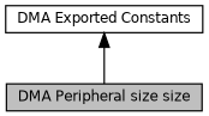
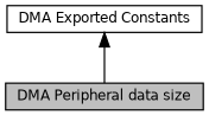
  digraph {
    rankdir=TB
    node [color=black fontname=Helvetica fontsize=10 shape=box style=filled]
    n1 [fillcolor=white height=0.2 label="DMA Exported Constants" width=0.4]
-   n2 [fillcolor=grey75 fontcolor=black height=0.2 label="DMA Peripheral size size" width=0.4]
+   n2 [fillcolor=grey75 fontcolor=black height=0.2 label="DMA Peripheral data size" width=0.4]
    n1 -> n2 [dir=back fontname=Helvetica fontsize=10 labelfontname=Helvetica labelfontsize=10 shape=plaintext style=solid]
  }
